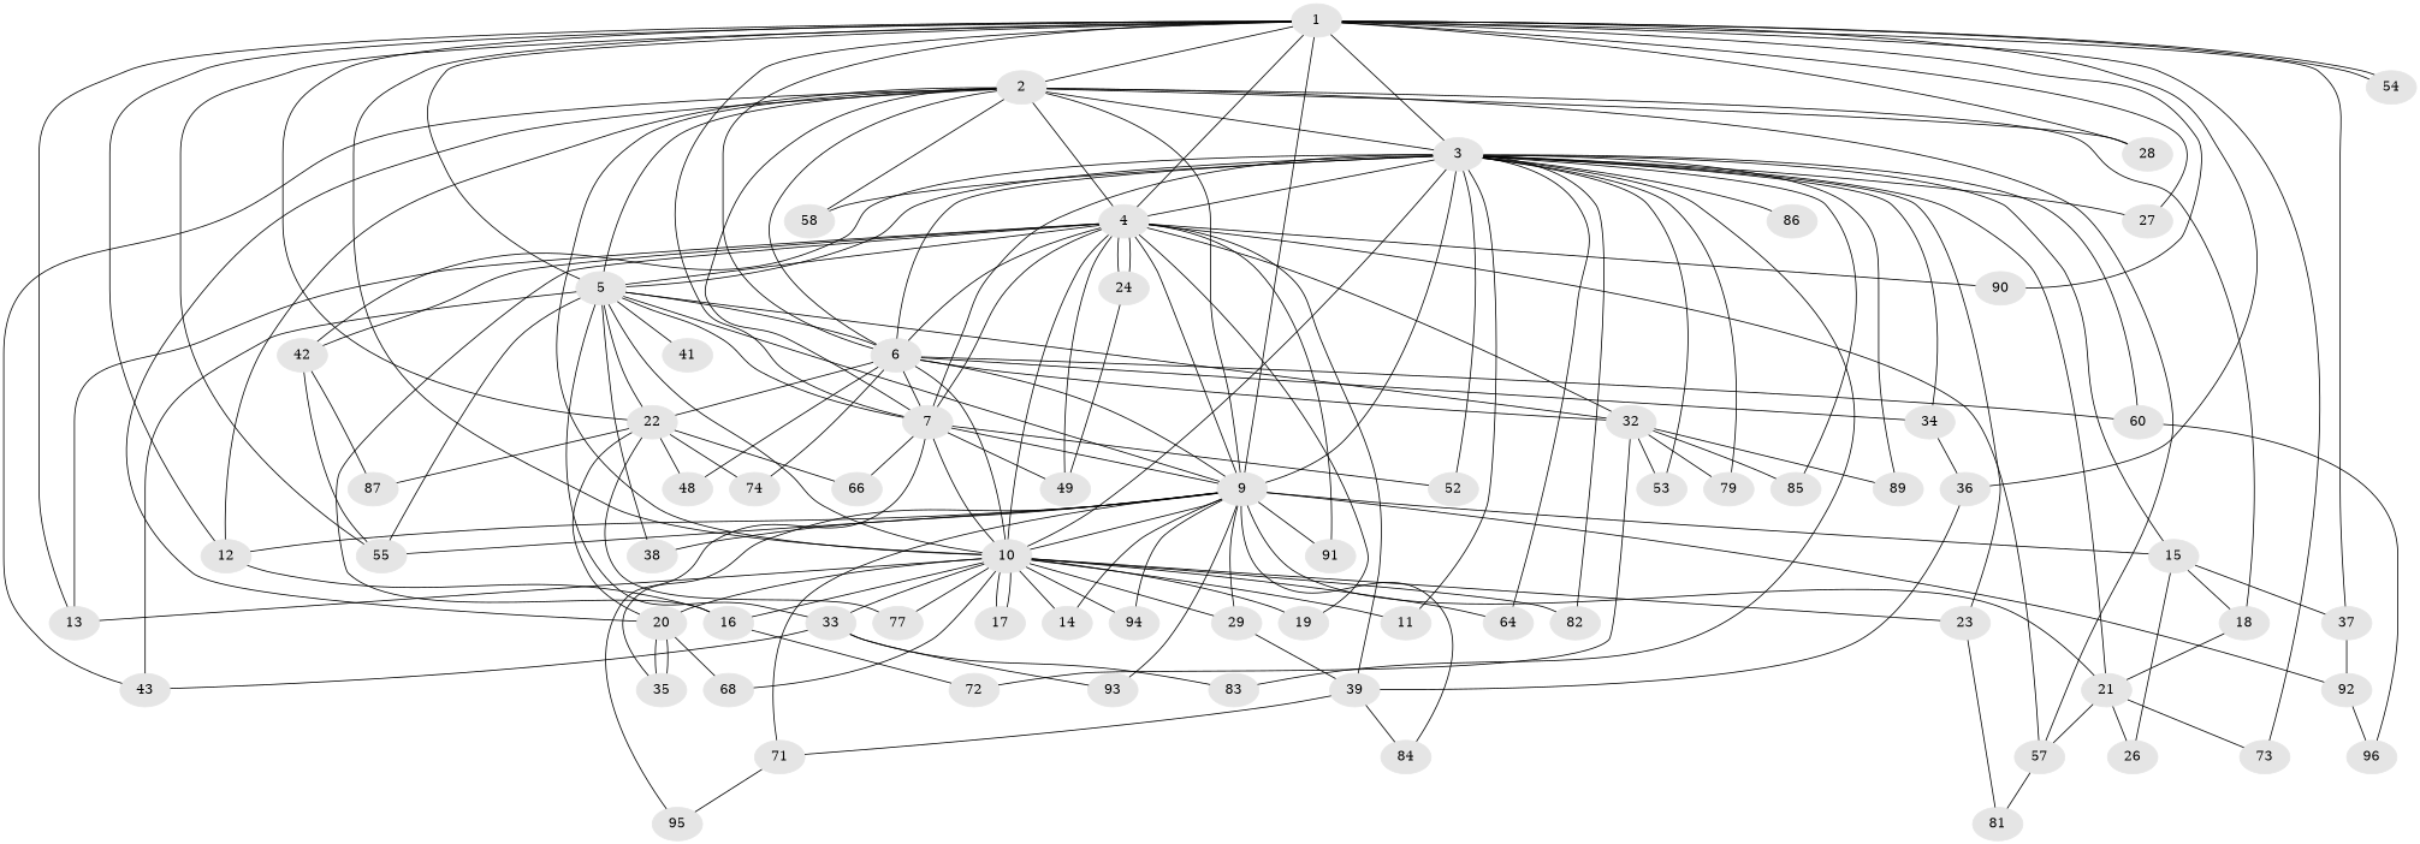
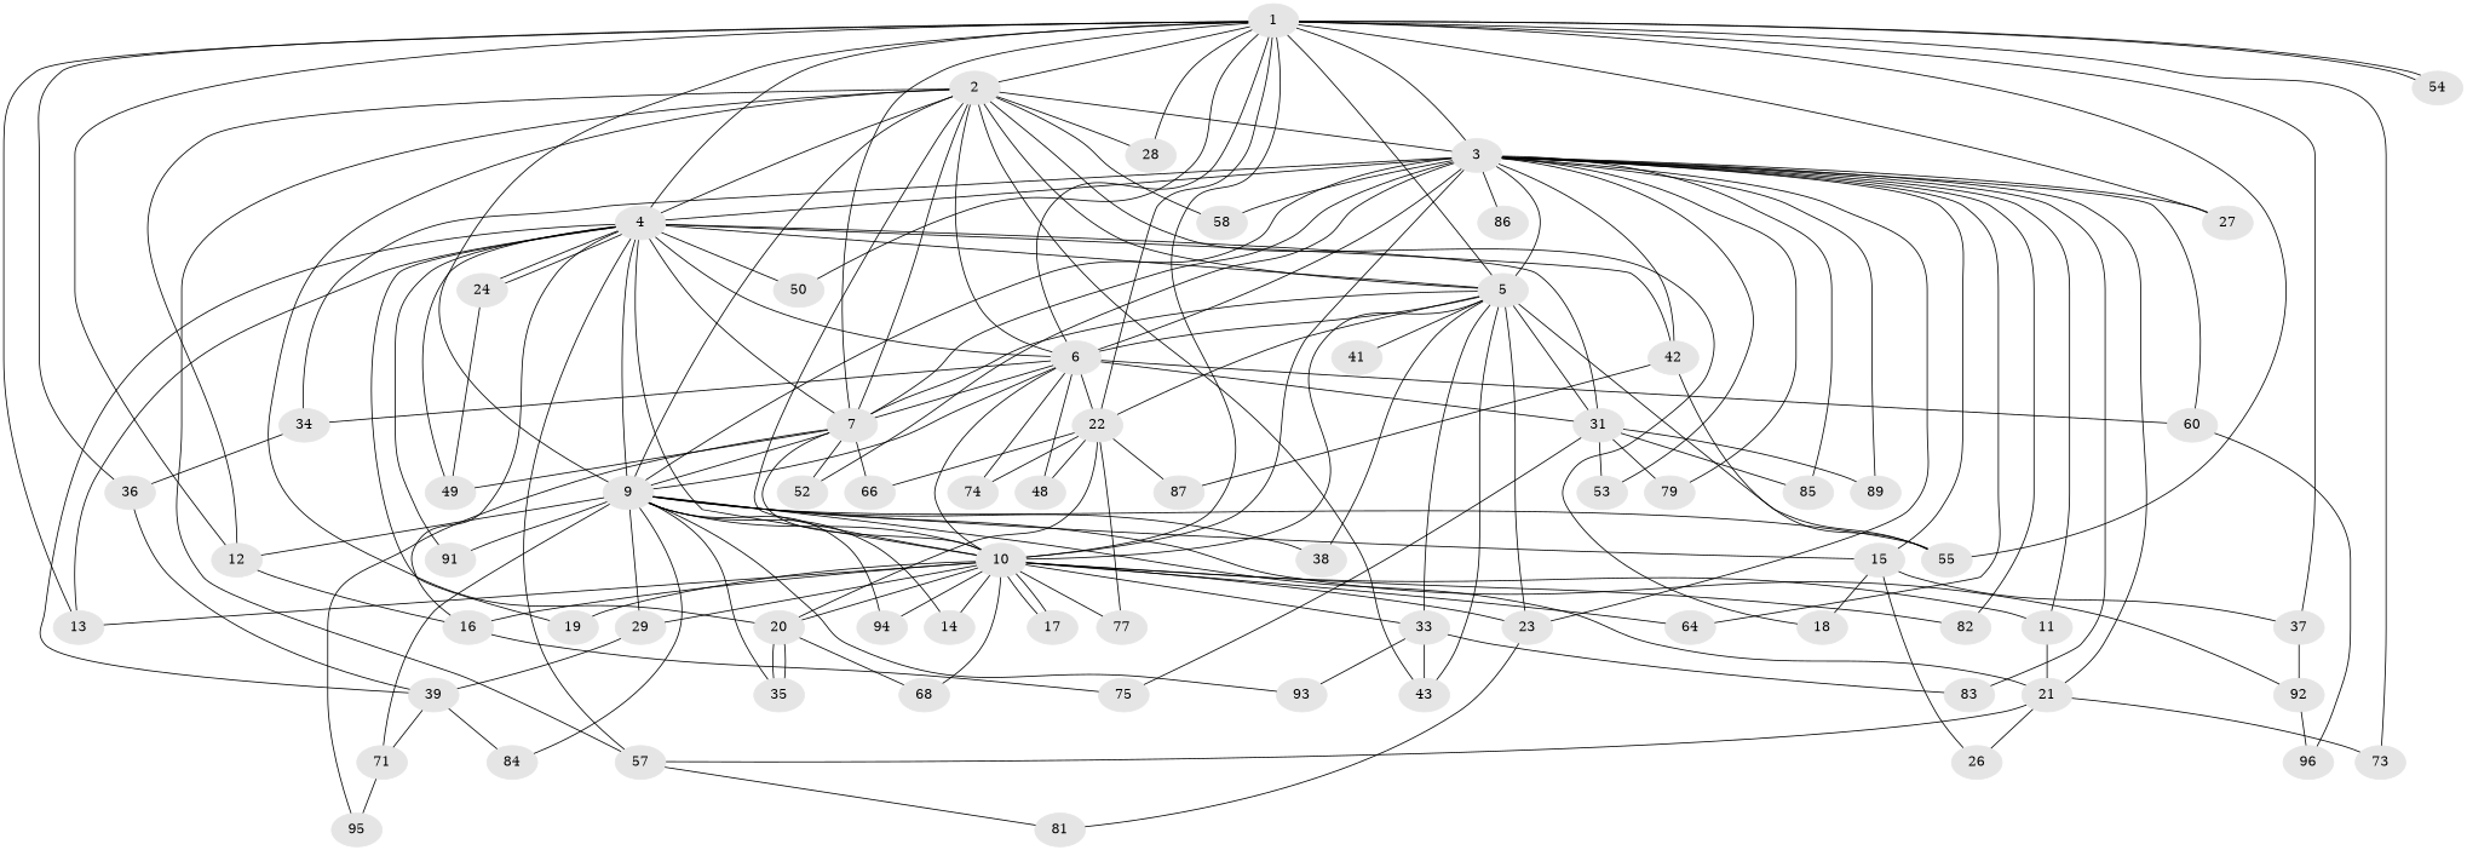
  graph {
    node [color=gray90 style=filled]
    1 [super="+32"]
    2 [super="+62"]
    3 [super="+8"]
    4 [super="+65"]
    5 [super="+30"]
    6 [super="+51"]
    7 [super="+76"]
    9 [super="+70"]
    10 [super="+20"]
    12 [super="+90"]
    13 [super="+69"]
    22 [super="+44"]
    27
    28
    36
    37 [super="+46"]
-   50 [label=90]
+   50
    54
    55 [super="+88"]
    73
    18
    n22 [label=20 super="+78"]
    43 [super="+59"]
    57 [super="+72"]
    58
    11 [super="+45"]
    15
    21 [super="+63"]
    23
    34 [super="+40"]
    42 [super="+56"]
    52
    53
    60
    64
    79
    82
    83
    85
    86
    89
    16 [super="+61"]
    19
    24
-   31 [super="+47" label=32]
+   31 [super="+47"]
    39 [super="+80"]
    49 [super="+67"]
    91
    41
    33
    38
    48
    74
    66
    95
    14
    29
    35
    71
    84
    92
    93
    94
    17
    68
    77
    87
    81
    26
    96
-   75 [label=72]
+   75
    1 -- 2 [weight=2]
    1 -- 3 [weight=2]
    1 -- 4
    1 -- 5
    1 -- 6
    1 -- 7
    1 -- 9
    1 -- 10
    1 -- 12
    1 -- 13
    1 -- 22
    1 -- 27
    1 -- 28
    1 -- 36
    1 -- 37 [weight=2]
    1 -- 50
    1 -- 54
    1 -- 54
    1 -- 55
    1 -- 73
    2 -- 3 [weight=2]
    2 -- 4
    2 -- 5
    2 -- 6
    2 -- 7
    2 -- 9
    2 -- 10 [weight=2]
    2 -- 12
    2 -- 28
    2 -- 18
    2 -- n22
    2 -- 43
    2 -- 57
    2 -- 58
    3 -- 4 [weight=2]
    3 -- 5 [weight=2]
    3 -- 6 [weight=3]
    3 -- 7 [weight=2]
    3 -- 9 [weight=2]
    3 -- 10 [weight=2]
    3 -- 27
    3 -- 58
    3 -- 11
    3 -- 15
    3 -- 21 [weight=2]
    3 -- 23
    3 -- 34
    3 -- 42
    3 -- 52
    3 -- 53
    3 -- 60
    3 -- 64
    3 -- 79
    3 -- 82
    3 -- 83
    3 -- 85
    3 -- 86
    3 -- 89
    4 -- 5
    4 -- 6
    4 -- 7
    4 -- 9
    4 -- 10 [weight=3]
    4 -- 13
    4 -- 50
    4 -- 57
    4 -- 42
    4 -- 16
    4 -- 19
    4 -- 24
    4 -- 24
    4 -- 31
    4 -- 39
    4 -- 49
    4 -- 91
    5 -- 6
    5 -- 7
-   5 -- 9
+   5 -- 23
    5 -- 10
    5 -- 22
    5 -- 55
    5 -- 43
    5 -- 31
    5 -- 41
    5 -- 33
    5 -- 38
    6 -- 7
    6 -- 9
    6 -- 10
    6 -- 22
    6 -- 34
    6 -- 60
    6 -- 31
    6 -- 48
    6 -- 74
    7 -- 9
    7 -- 10
    7 -- 52
    7 -- 49
    7 -- 66
    7 -- 95
    9 -- 10
    9 -- 12
    9 -- 55
    9 -- 15
    9 -- 21
    9 -- 91
    9 -- 38
    9 -- 14
    9 -- 29
    9 -- 35
    9 -- 71
    9 -- 84
    9 -- 92
    9 -- 93
    9 -- 94
    10 -- 13
    10 -- n22
    10 -- 11
    10 -- 23
    10 -- 64
    10 -- 82
    10 -- 16
    10 -- 19
    10 -- 33
    10 -- 14
    10 -- 29
    10 -- 94
    10 -- 17
    10 -- 17
    10 -- 68
    10 -- 77
    12 -- 16
    22 -- n22
    22 -- 48
    22 -- 74
    22 -- 66
    22 -- 77
    22 -- 87
    36 -- 39
    37 -- 92
    n22 -- 35
    n22 -- 35
    n22 -- 68
    57 -- 81
-   18 -- 21
+   11 -- 21
    15 -- 37
    15 -- 18
    15 -- 26
    21 -- 73
    21 -- 57
    21 -- 26
    23 -- 81
    34 -- 36 [weight=2]
    42 -- 55
    42 -- 87
    60 -- 96
    16 -- 75
    24 -- 49
    31 -- 53
    31 -- 79
    31 -- 85
    31 -- 89
    31 -- 75
    39 -- 71
    39 -- 84
    33 -- 43
    33 -- 83
    33 -- 93
    29 -- 39
    71 -- 95
    92 -- 96
  }
